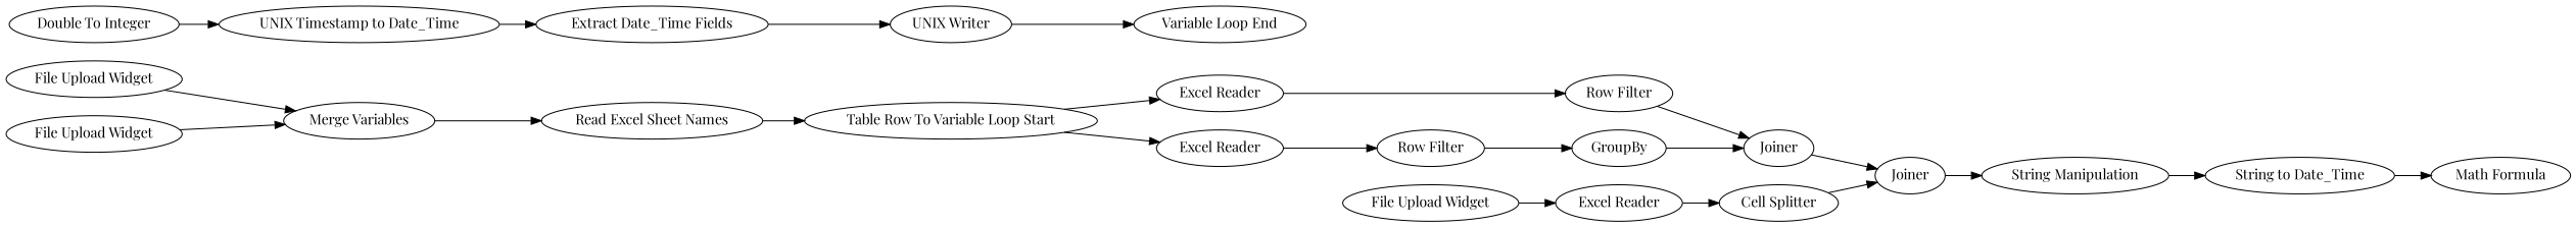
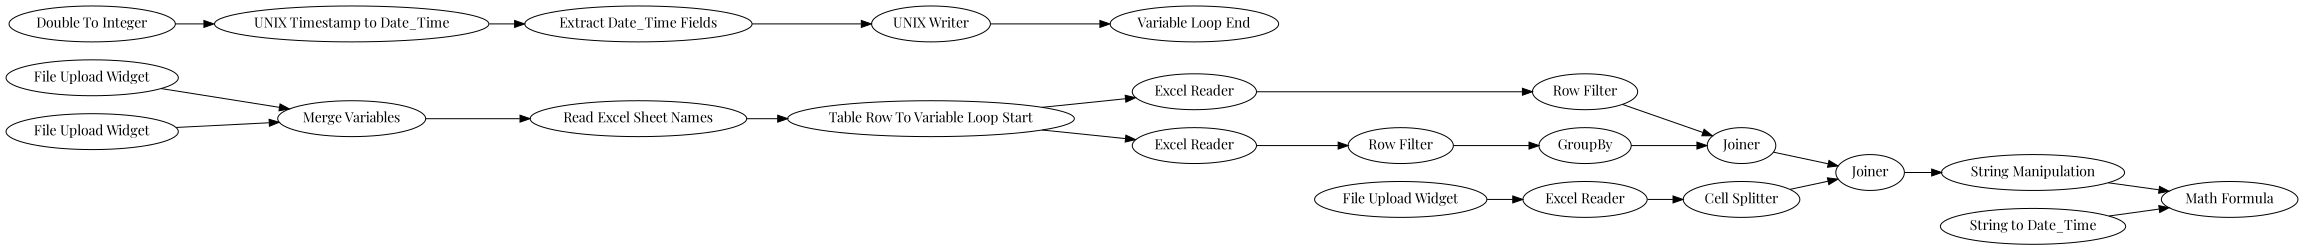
  digraph {
    fontname="Playfair Display"
    rankdir=LR
    node [fontname="Playfair Display"]
    edge [fontname="Playfair Display"]
    n1 [label="File Upload Widget"]
    n2 [label="Merge Variables"]
    n3 [label="Read Excel Sheet Names"]
    n4 [label="Table Row To Variable Loop Start"]
    n5 [label="Excel Reader"]
    n6 [label="Excel Reader"]
    n7 [label="Row Filter"]
    n8 [label="Row Filter"]
    n9 [label=Joiner]
    n10 [label="File Upload Widget"]
    n11 [label=GroupBy]
    n12 [label=Joiner]
    n13 [label="String Manipulation"]
    n14 [label="File Upload Widget"]
    n15 [label="Excel Reader"]
    n16 [label="Cell Splitter"]
    n17 [label="String to Date_Time"]
    n18 [label="Math Formula"]
    n19 [label="UNIX Timestamp to Date_Time"]
    n20 [label="Extract Date_Time Fields"]
    n21 [label="UNIX Writer"]
    n22 [label="Double To Integer"]
    n23 [label="Variable Loop End"]
    n1 -> n2
    n2 -> n3
    n3 -> n4
    n4 -> n5
    n4 -> n6
    n5 -> n7
    n6 -> n8
    n7 -> n9
    n8 -> n11
    n9 -> n12
    n10 -> n2
    n11 -> n9
    n12 -> n13
-   n13 -> n17
+   n13 -> n18
    n14 -> n15
    n15 -> n16
    n16 -> n12
    n17 -> n18
    n19 -> n20
    n20 -> n21
    n21 -> n23
    n22 -> n19
  }
